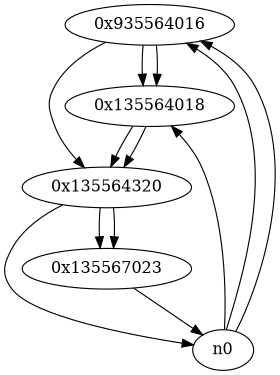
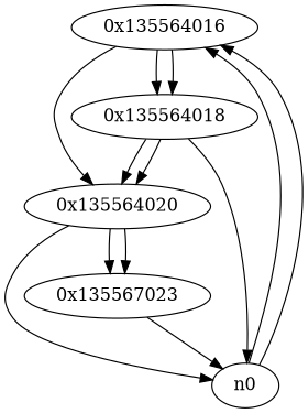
  digraph {
-   n1 [label="0x935564016"]
+   n1 [label="0x135564016"]
    n2 [label="0x135564018"]
-   n3 [label="0x135564320"]
+   n3 [label="0x135564020"]
    n0
    n4 [label="0x135567023"]
    n1 -> n2
    n1 -> n2
    n1 -> n3
    n2 -> n3
    n2 -> n3
-   n0 -> n2
+   n2 -> n0
    n3 -> n0
    n3 -> n4
    n3 -> n4
    n0 -> n1
    n0 -> n1
    n4 -> n0
  }
